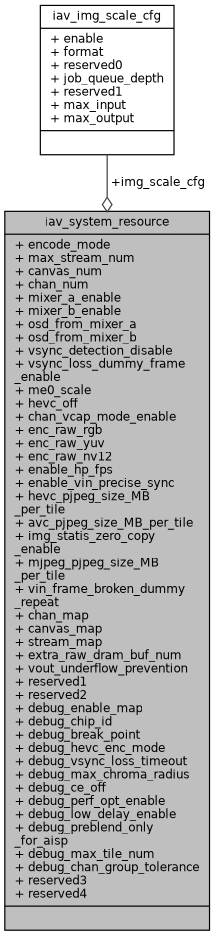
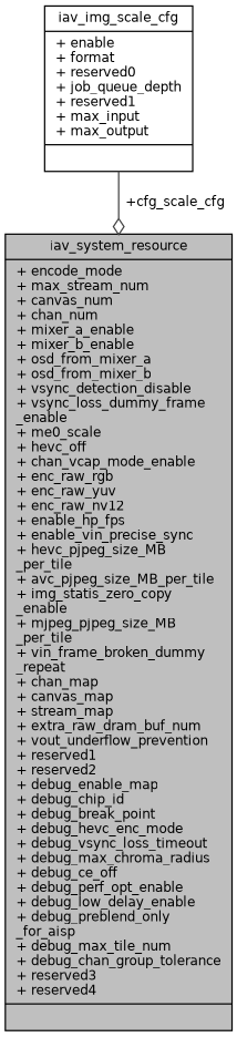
  digraph {
    node [color=black fontname=Helvetica fontsize=10 shape=record]
    n1 [fillcolor=grey75 fontcolor=black height=0.2 label="{iav_system_resource\n|+ encode_mode\l+ max_stream_num\l+ canvas_num\l+ chan_num\l+ mixer_a_enable\l+ mixer_b_enable\l+ osd_from_mixer_a\l+ osd_from_mixer_b\l+ vsync_detection_disable\l+ vsync_loss_dummy_frame\l_enable\l+ me0_scale\l+ hevc_off\l+ chan_vcap_mode_enable\l+ enc_raw_rgb\l+ enc_raw_yuv\l+ enc_raw_nv12\l+ enable_hp_fps\l+ enable_vin_precise_sync\l+ hevc_pjpeg_size_MB\l_per_tile\l+ avc_pjpeg_size_MB_per_tile\l+ img_statis_zero_copy\l_enable\l+ mjpeg_pjpeg_size_MB\l_per_tile\l+ vin_frame_broken_dummy\l_repeat\l+ chan_map\l+ canvas_map\l+ stream_map\l+ extra_raw_dram_buf_num\l+ vout_underflow_prevention\l+ reserved1\l+ reserved2\l+ debug_enable_map\l+ debug_chip_id\l+ debug_break_point\l+ debug_hevc_enc_mode\l+ debug_vsync_loss_timeout\l+ debug_max_chroma_radius\l+ debug_ce_off\l+ debug_perf_opt_enable\l+ debug_low_delay_enable\l+ debug_preblend_only\l_for_aisp\l+ debug_max_tile_num\l+ debug_chan_group_tolerance\l+ reserved3\l+ reserved4\l|}" style=filled width=0.4]
    n2 [height=0.2 label="{iav_img_scale_cfg\n|+ enable\l+ format\l+ reserved0\l+ job_queue_depth\l+ reserved1\l+ max_input\l+ max_output\l|}" width=0.4]
-   n2 -> n1 [arrowhead=odiamond color=grey25 fontname=Helvetica fontsize=10 label=" +img_scale_cfg" labelfontname=Helvetica labelfontsize=10 style=solid]
+   n2 -> n1 [arrowhead=odiamond color=grey25 fontname=Helvetica fontsize=10 label=" +cfg_scale_cfg" labelfontname=Helvetica labelfontsize=10 style=solid]
  }
